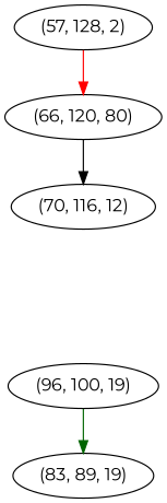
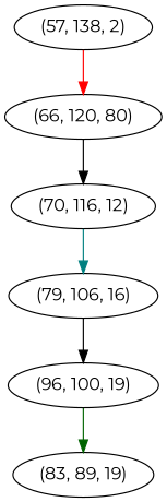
  digraph {
    fontname=Montserrat
    node [fontname=Montserrat]
    edge [color=black fontname=Montserrat]
    n1 [label="(66, 120, 80)"]
-   "(57, 128, 2)"
+   "(57, 128, 2)" [label="(57, 138, 2)"]
    "(70, 116, 12)"
+   "(79, 106, 16)"
    "(96, 100, 19)"
    "(83, 89, 19)"
    n1 -> "(70, 116, 12)"
    "(57, 128, 2)" -> n1 [color=red]
+   "(70, 116, 12)" -> "(79, 106, 16)" [color=teal]
+   "(79, 106, 16)" -> "(96, 100, 19)"
    "(96, 100, 19)" -> "(83, 89, 19)" [color=darkgreen]
  }
